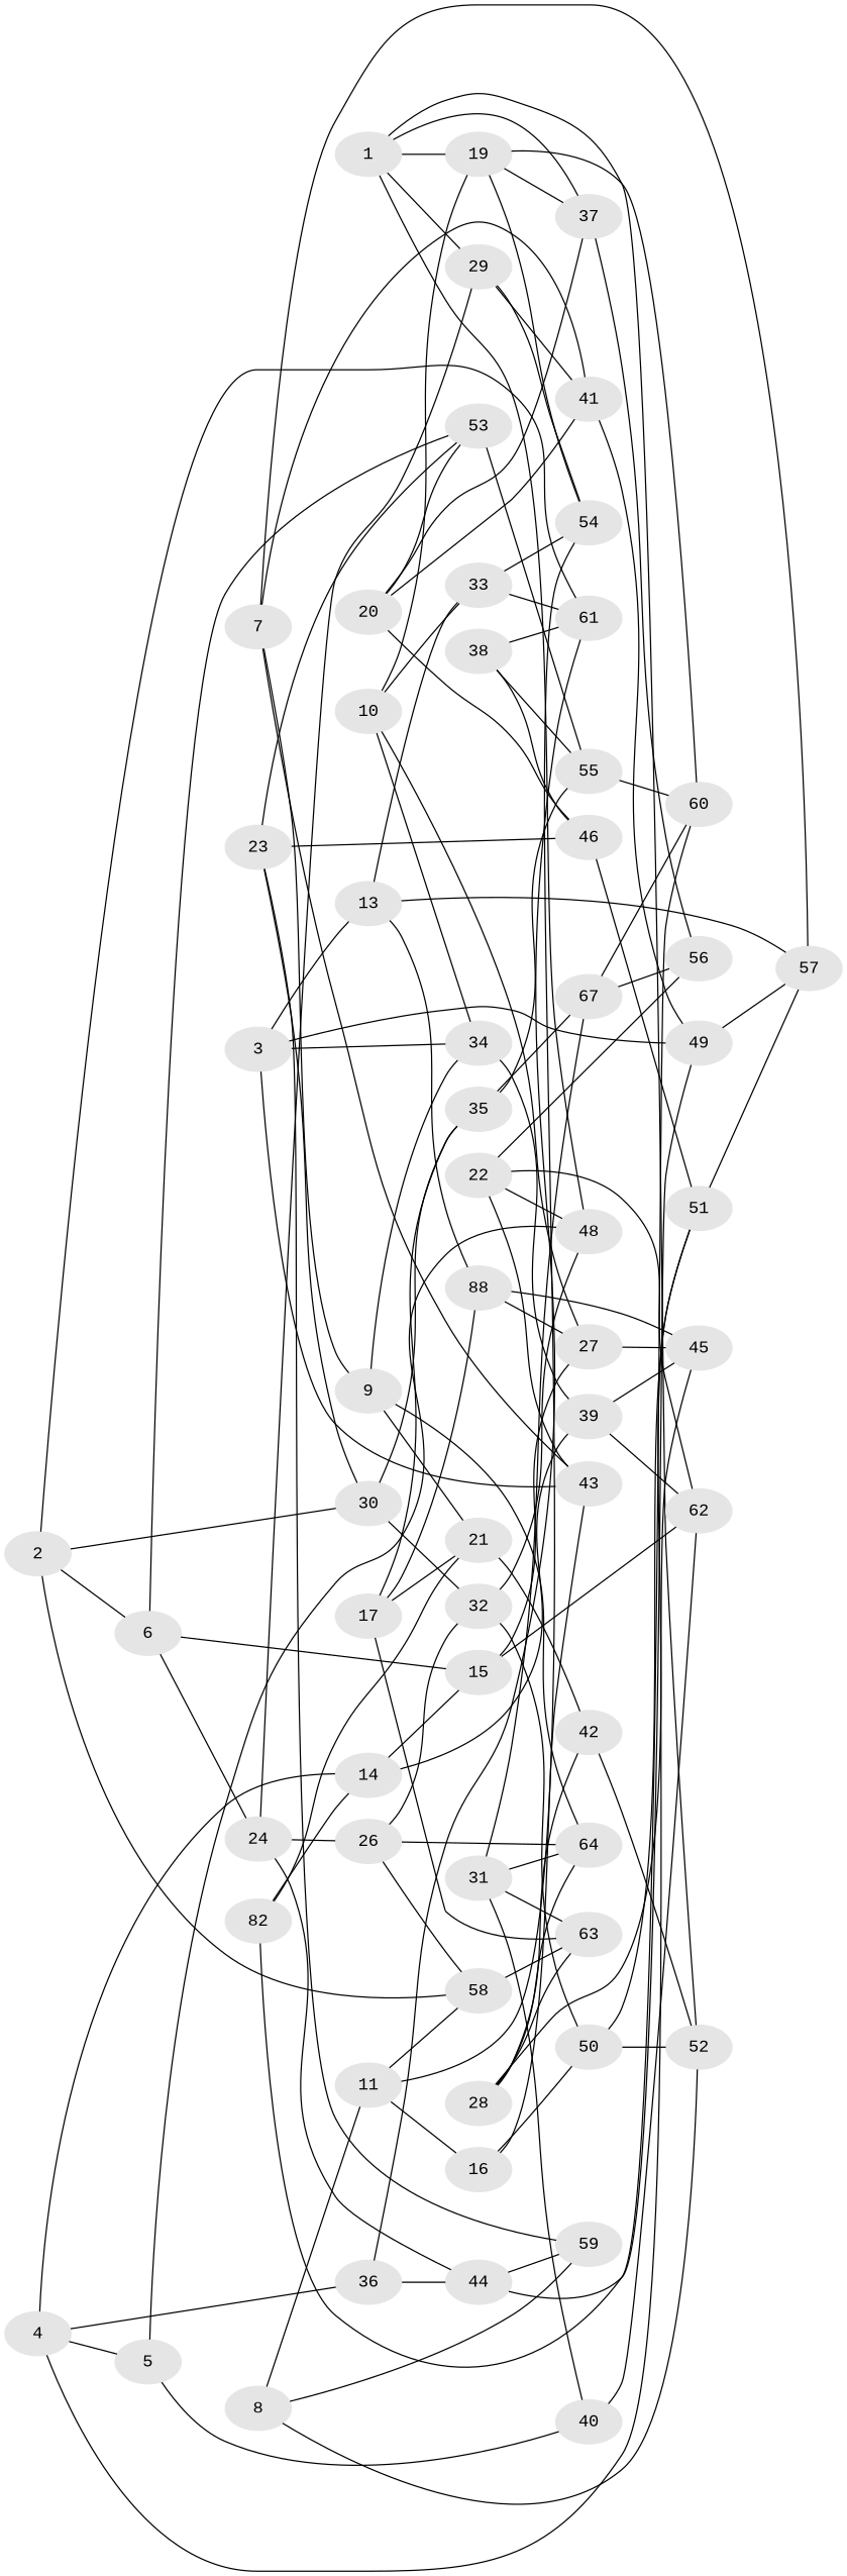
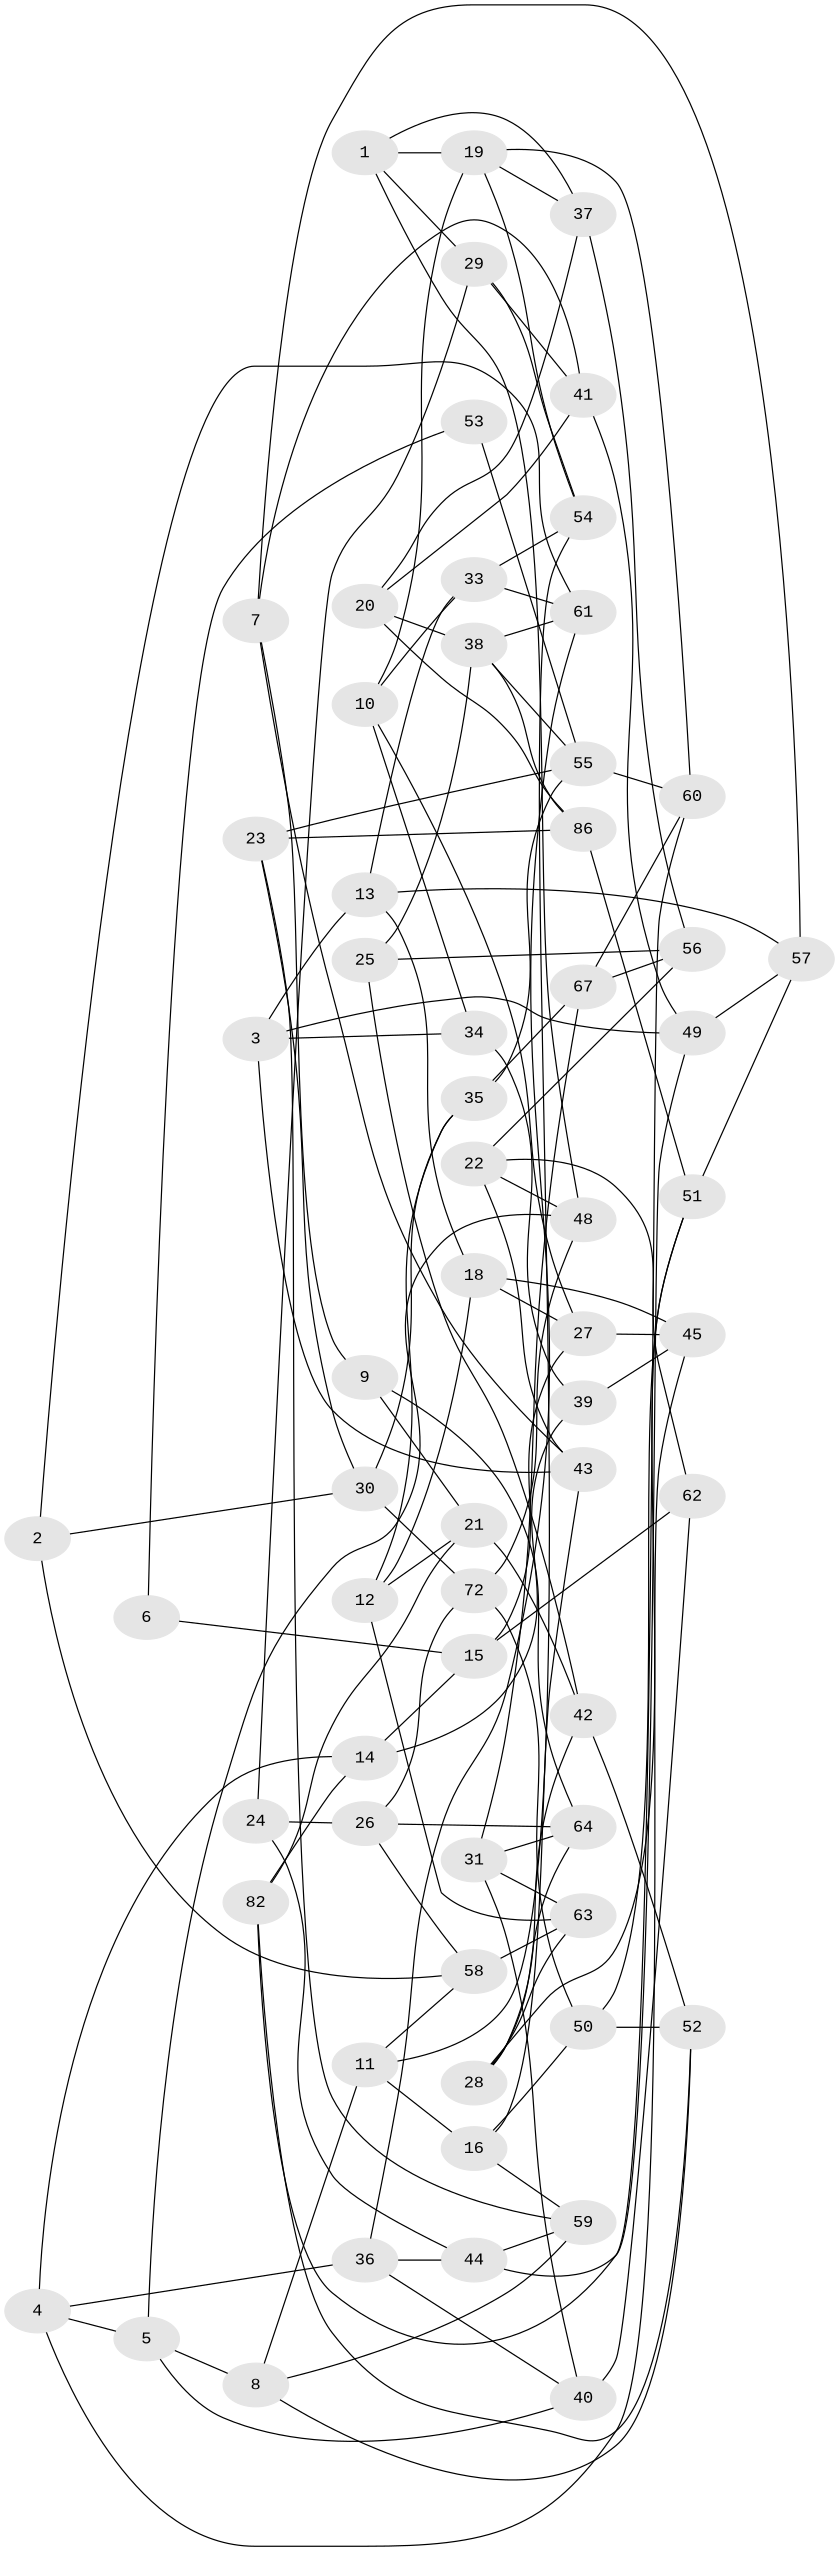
  graph {
    fontname="Liberation Mono"
    rankdir=LR
    node [color=gray90 fontname="Liberation Mono" style=filled]
    edge [fontname="Liberation Mono"]
    1
    19
    29
    37
    48
    54
    60
    41
    56
    2
    6
    30
    58
    61
    15
    24
    53
    35
-   32
+   32 [label=72]
    63
    3
    13
    34
    43
    49
    57
    33
-   18 [label=88]
+   18
    39
    4
    5
    14
    36
    45
    8
    40
    44
    11
    52
    59
    62
    27
    26
    55
    7
    9
    21
    64
    16
    42
    10
+   25
    38
    50
    n55 [label=82]
    51
-   17
+   17 [label=12]
    n58 [label=67]
    20
-   46
+   46 [label=86]
    22
    23
    28
    31
    1 -- 19
    1 -- 29
    1 -- 37
    1 -- 48
    19 -- 37
    19 -- 54
    19 -- 60
    29 -- 54
    29 -- 41
    37 -- 56
    41 -- 49
-   2 -- 6
    2 -- 30
    2 -- 58
    2 -- 61
    6 -- 15
-   6 -- 24
    6 -- 53
    30 -- 35
    30 -- 32
    58 -- 63
    15 -- 62
    15 -- 27
    24 -- 29
    24 -- 44
    24 -- 26
    53 -- 55
    35 -- 55
    35 -- n58
    32 -- 48
    32 -- 50
    3 -- 13
    3 -- 34
    3 -- 43
    3 -- 49
    13 -- 57
    13 -- 33
    13 -- 18
    34 -- 39
    49 -- 57
    33 -- 54
    33 -- 61
    18 -- 45
    18 -- 27
    39 -- 45
-   39 -- 62
    4 -- 5
    4 -- 14
    4 -- 36
    4 -- 45
    5 -- 48
+   5 -- 8
    5 -- 40
    14 -- 15
    14 -- 39
    36 -- 61
+   36 -- 40
    36 -- 44
    8 -- 11
    8 -- 52
    8 -- 59
    40 -- 62
    44 -- 49
    44 -- 59
    11 -- 54
    11 -- 58
    11 -- 16
    27 -- 45
    26 -- 58
    26 -- 32
    26 -- 64
    55 -- 60
    7 -- 41
    7 -- 43
    7 -- 57
    7 -- 9
-   9 -- 34
    9 -- 21
    9 -- 64
    21 -- 42
    16 -- 43
+   16 -- 59
    16 -- 50
    42 -- 52
    10 -- 19
    10 -- 34
    10 -- 33
    10 -- 27
+   25 -- 56
+   25 -- 42
+   25 -- 38
    38 -- 61
    38 -- 55
    38 -- 46
    50 -- 52
    50 -- 51
    n55 -- 60
    n55 -- 14
-   1 -- 52
+   n55 -- 52
    n55 -- 21
    51 -- 57
    17 -- 35
    17 -- 63
    17 -- 18
    17 -- 21
    n58 -- 60
    n58 -- 56
    20 -- 37
    20 -- 41
-   20 -- 53
+   20 -- 38
    20 -- 46
    46 -- 51
    22 -- 48
    22 -- 56
    22 -- 43
    22 -- 62
    23 -- 30
-   23 -- 53
+   23 -- 55
    23 -- 59
    23 -- 46
    28 -- 63
    28 -- 64
    28 -- 42
    28 -- 51
    31 -- 63
    31 -- 40
    31 -- 64
    31 -- n58
  }
